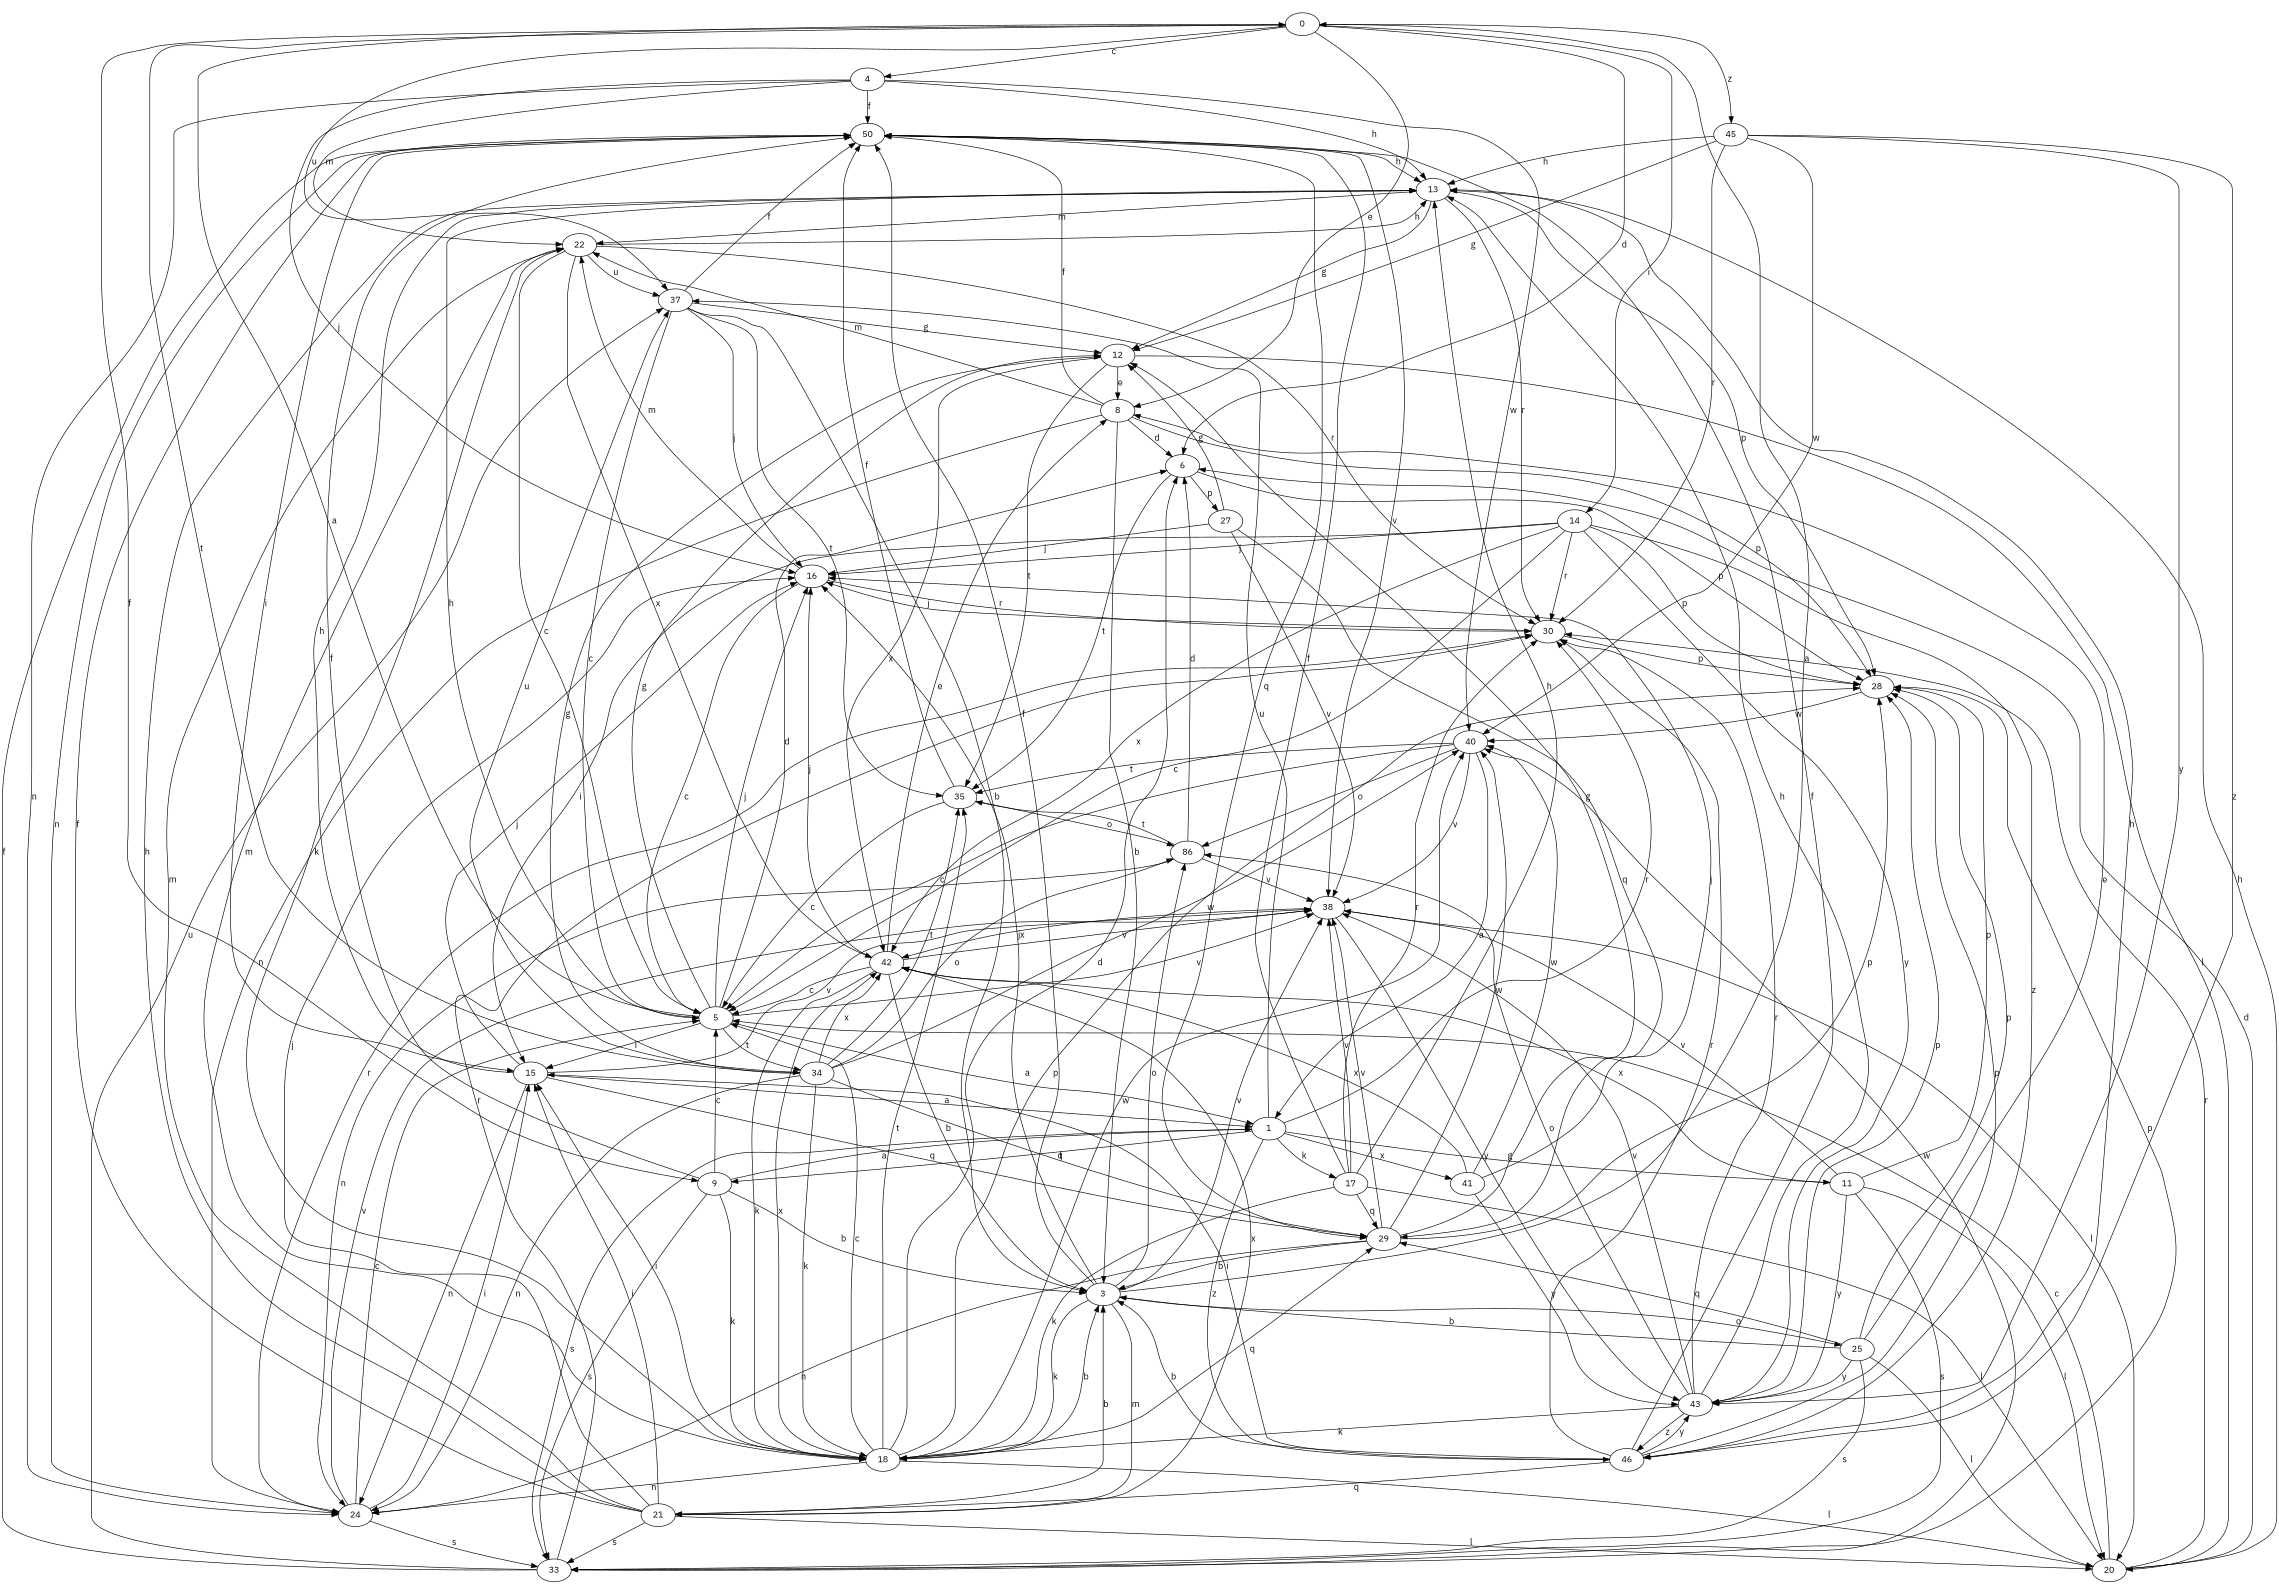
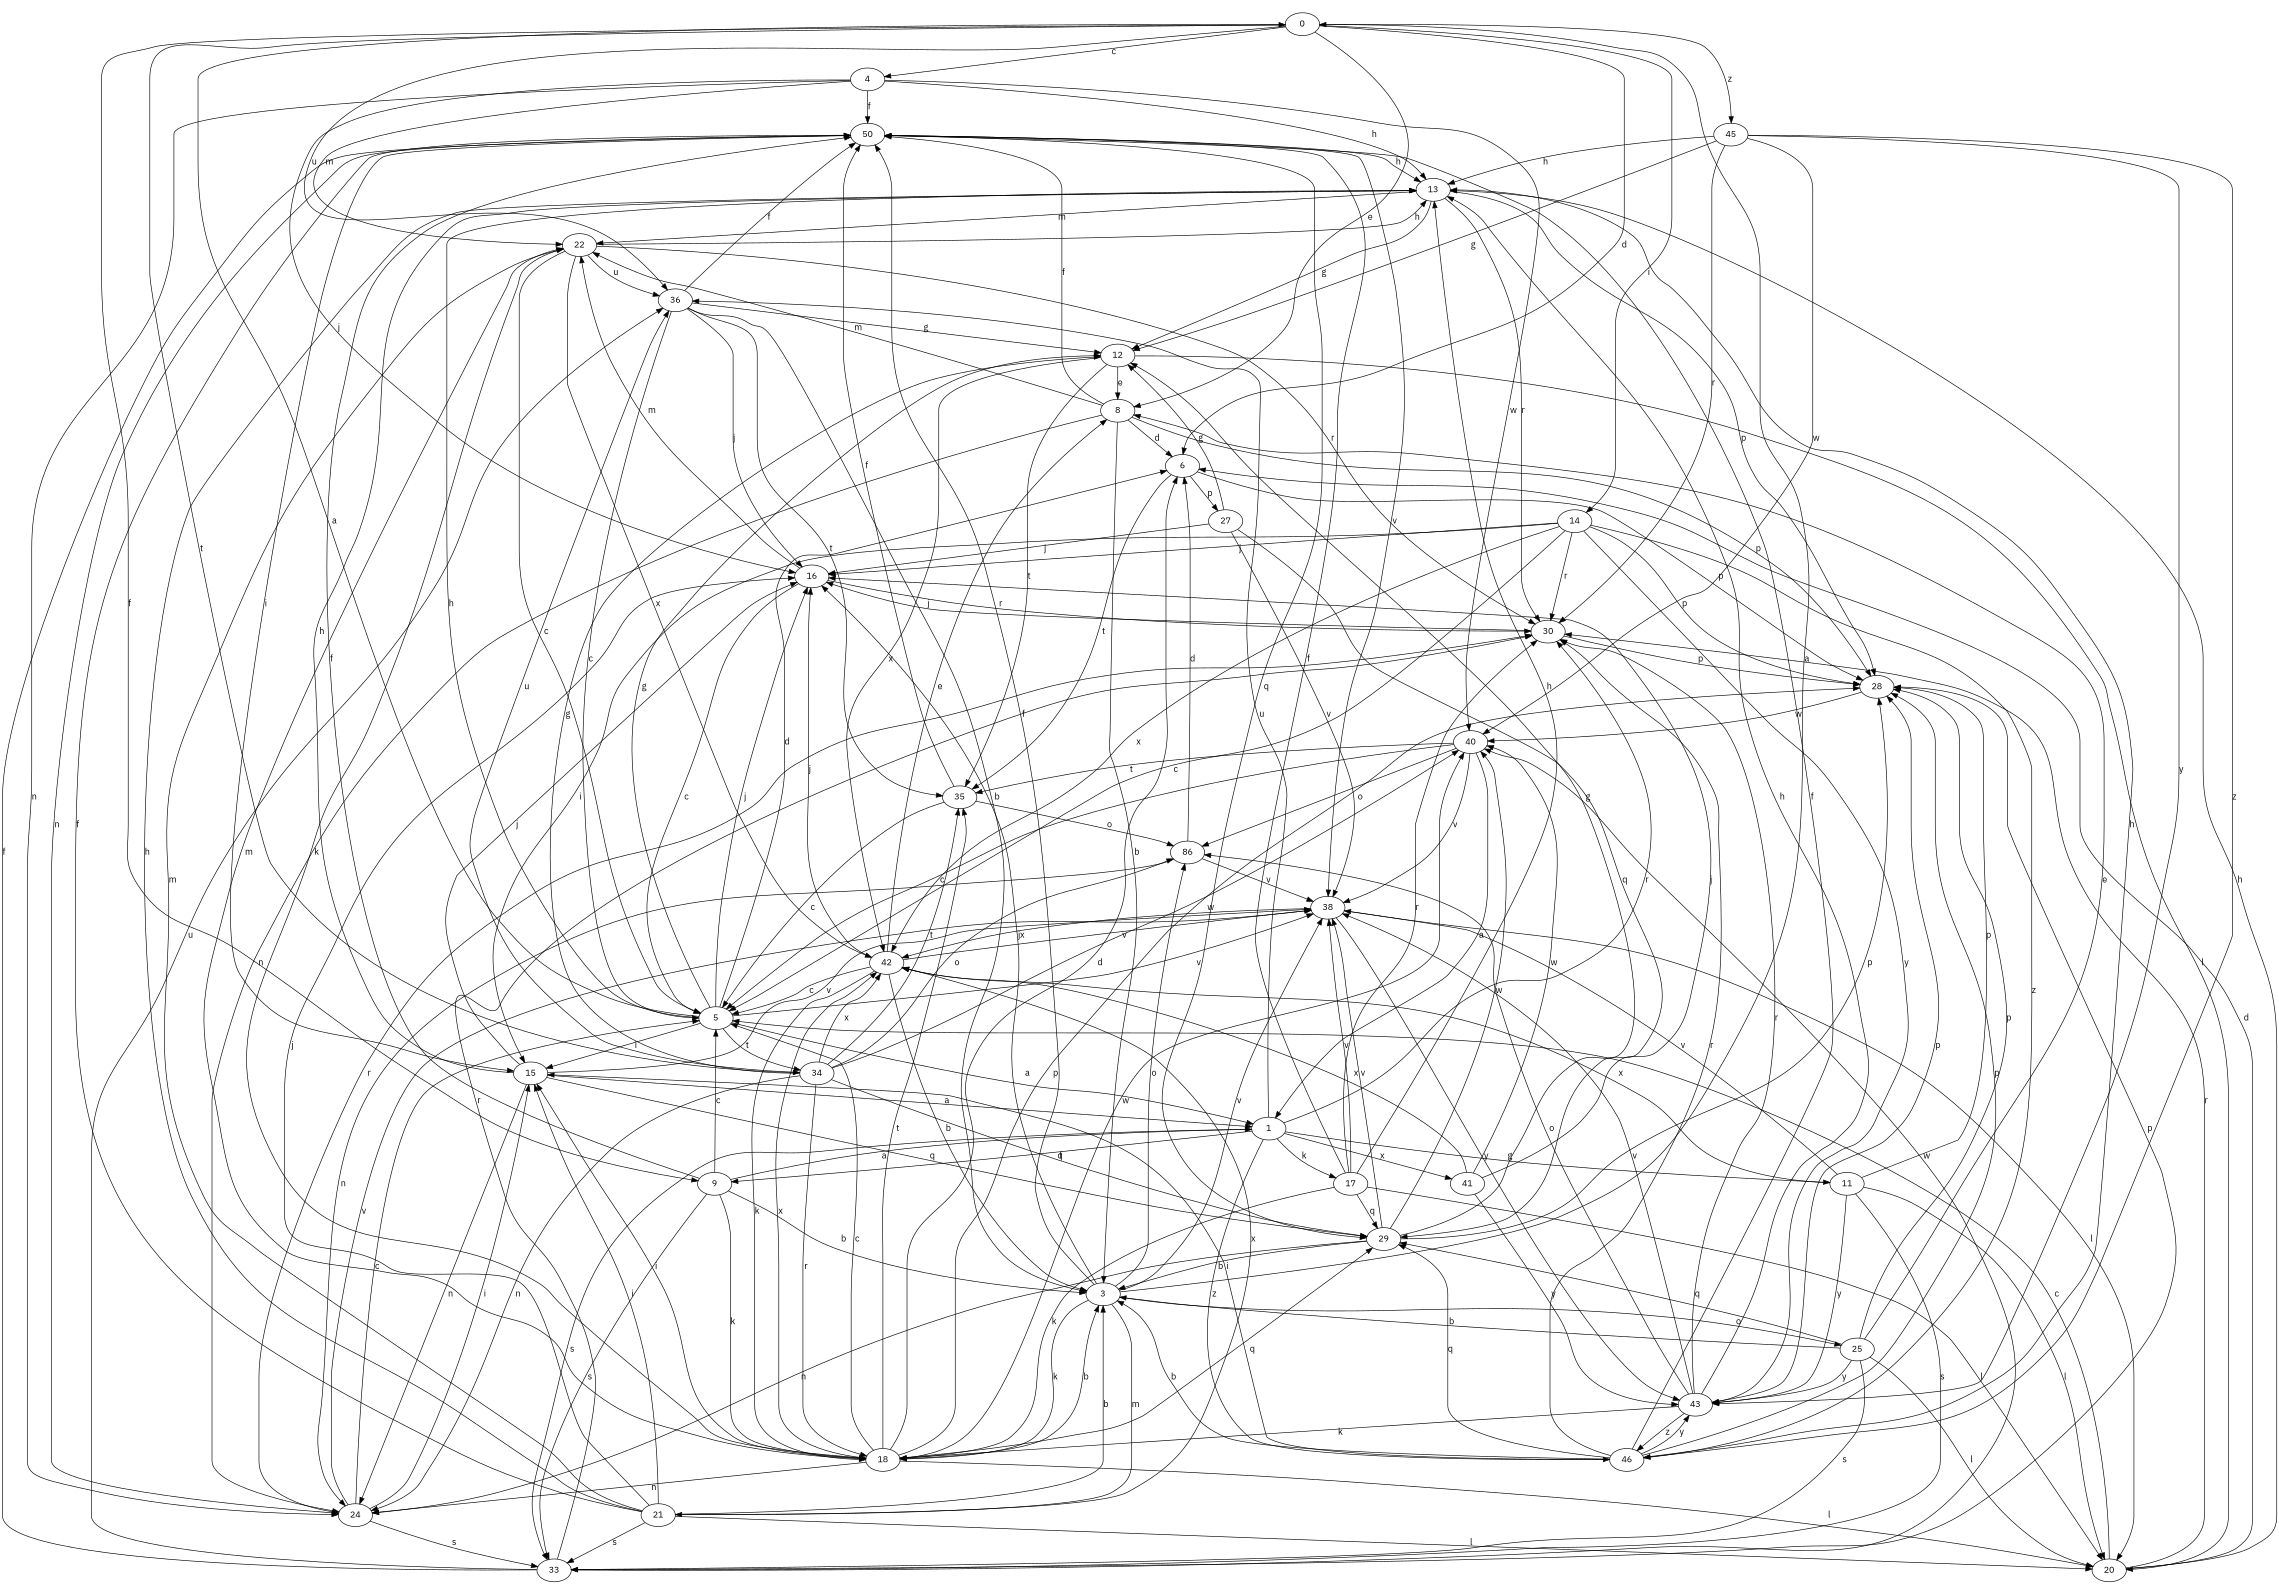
  strict digraph {
    fontname="IBM Plex Sans"
    node [fontname="IBM Plex Sans"]
    edge [fontname="IBM Plex Sans"]
    0
    4
    6
    8
    9
    14
    34
-   37
+   37 [label=36]
    45
    n10 [label=50]
    16
    13
    22
    24
    40
    27
    28
    35
    3
    1
    33
    18
    5
    30
    46
    15
    42
    43
    n29 [label=86]
    12
    29
    11
    17
    41
    38
    20
    21
    25
    0 -> 4 [label=c]
    0 -> 6 [label=d]
    0 -> 8 [label=e]
    0 -> 9 [label=f]
    0 -> 14 [label=i]
    0 -> 34 [label=t]
    0 -> 37 [label=u]
    0 -> 45 [label=z]
    4 -> n10 [label=f]
    4 -> 16 [label=j]
    4 -> 13 [label=h]
    4 -> 22 [label=m]
    4 -> 24 [label=n]
    4 -> 40 [label=w]
    6 -> 27 [label=p]
    6 -> 28 [label=p]
    6 -> 35 [label=t]
    8 -> 6 [label=d]
    8 -> n10 [label=f]
    8 -> 22 [label=m]
    8 -> 24 [label=n]
    8 -> 28 [label=p]
    8 -> 3 [label=b]
    9 -> n10 [label=f]
    9 -> 3 [label=b]
    9 -> 1 [label=a]
    9 -> 33 [label=s]
    9 -> 18 [label=k]
    9 -> 5 [label=c]
    14 -> 16 [label=j]
    14 -> 28 [label=p]
    14 -> 5 [label=c]
    14 -> 30 [label=r]
    14 -> 46 [label=z]
    14 -> 15 [label=i]
    14 -> 42 [label=x]
    14 -> 43 [label=y]
    34 -> 37 [label=u]
    34 -> 24 [label=n]
    34 -> 40 [label=w]
    34 -> 35 [label=t]
-   34 -> 18 [label=k]
+   34 -> 18 [label=r]
    34 -> 42 [label=x]
    34 -> n29 [label=o]
    34 -> 12 [label=g]
    34 -> 29 [label=q]
    37 -> n10 [label=f]
    37 -> 16 [label=j]
    37 -> 35 [label=t]
    37 -> 3 [label=b]
    37 -> 5 [label=c]
    37 -> 12 [label=g]
    45 -> 13 [label=h]
    45 -> 40 [label=w]
    45 -> 30 [label=r]
    45 -> 46 [label=z]
    45 -> 43 [label=y]
    45 -> 12 [label=g]
    n10 -> 13 [label=h]
    n10 -> 24 [label=n]
    n10 -> 15 [label=i]
    n10 -> 29 [label=q]
    n10 -> 38 [label=v]
    16 -> 22 [label=m]
    16 -> 5 [label=c]
    16 -> 30 [label=r]
    13 -> 22 [label=m]
    13 -> 28 [label=p]
    13 -> 30 [label=r]
    13 -> 12 [label=g]
    22 -> 37 [label=u]
    22 -> 13 [label=h]
    22 -> 18 [label=k]
    22 -> 5 [label=c]
    22 -> 30 [label=r]
    22 -> 42 [label=x]
    24 -> 33 [label=s]
    24 -> 5 [label=c]
    24 -> 30 [label=r]
    24 -> 15 [label=i]
    24 -> 38 [label=v]
    40 -> 35 [label=t]
    40 -> 1 [label=a]
    40 -> 5 [label=c]
    40 -> n29 [label=o]
    40 -> 38 [label=v]
    27 -> 16 [label=j]
    27 -> 12 [label=g]
    27 -> 29 [label=q]
    27 -> 38 [label=v]
    28 -> 40 [label=w]
    35 -> n10 [label=f]
    35 -> 5 [label=c]
    35 -> n29 [label=o]
    3 -> 0 [label=a]
    3 -> n10 [label=f]
    3 -> 16 [label=j]
    3 -> 18 [label=k]
    3 -> n29 [label=o]
    3 -> 38 [label=v]
    3 -> 21 [label=m]
    3 -> 25 [label=o]
    1 -> 9 [label=f]
    1 -> 37 [label=u]
    1 -> 33 [label=s]
    1 -> 30 [label=r]
    1 -> 46 [label=z]
    1 -> 11 [label=g]
    1 -> 17 [label=k]
    1 -> 41 [label=x]
    33 -> 37 [label=u]
    33 -> n10 [label=f]
    33 -> 40 [label=w]
    33 -> 28 [label=p]
    33 -> 30 [label=r]
    18 -> 6 [label=d]
    18 -> 22 [label=m]
    18 -> 24 [label=n]
    18 -> 40 [label=w]
    18 -> 28 [label=p]
    18 -> 35 [label=t]
    18 -> 3 [label=b]
    18 -> 5 [label=c]
    18 -> 15 [label=i]
    18 -> 42 [label=x]
    18 -> 29 [label=q]
    18 -> 20 [label=l]
    5 -> 0 [label=a]
    5 -> 6 [label=d]
    5 -> 34 [label=t]
    5 -> 16 [label=j]
    5 -> 13 [label=h]
    5 -> 1 [label=a]
    5 -> 15 [label=i]
    5 -> 12 [label=g]
    5 -> 38 [label=v]
    30 -> 16 [label=j]
    30 -> 28 [label=p]
    46 -> n10 [label=f]
    46 -> 13 [label=h]
    46 -> 28 [label=p]
    46 -> 3 [label=b]
    46 -> 30 [label=r]
    46 -> 15 [label=i]
    46 -> 43 [label=y]
-   46 -> 21 [label=q]
+   46 -> 29 [label=q]
    15 -> 16 [label=j]
    15 -> 13 [label=h]
    15 -> 24 [label=n]
    15 -> 1 [label=a]
    15 -> 29 [label=q]
    15 -> 38 [label=v]
    42 -> 8 [label=e]
    42 -> 16 [label=j]
    42 -> 3 [label=b]
    42 -> 18 [label=k]
    42 -> 5 [label=c]
    42 -> 38 [label=v]
    43 -> 13 [label=h]
    43 -> 28 [label=p]
    43 -> 18 [label=k]
    43 -> 30 [label=r]
    43 -> 46 [label=z]
    43 -> n29 [label=o]
    43 -> 38 [label=v]
    n29 -> 6 [label=d]
    n29 -> 24 [label=n]
-   n29 -> 35 [label=t]
    n29 -> 38 [label=v]
    12 -> 8 [label=e]
    12 -> 35 [label=t]
    12 -> 42 [label=x]
    12 -> 20 [label=l]
    29 -> 24 [label=n]
    29 -> 40 [label=w]
    29 -> 28 [label=p]
    29 -> 3 [label=b]
    29 -> 12 [label=g]
    29 -> 38 [label=v]
    11 -> 28 [label=p]
    11 -> 33 [label=s]
    11 -> 42 [label=x]
    11 -> 43 [label=y]
    11 -> 38 [label=v]
    11 -> 20 [label=l]
    17 -> n10 [label=f]
    17 -> 13 [label=h]
    17 -> 18 [label=k]
    17 -> 30 [label=r]
    17 -> 29 [label=q]
    17 -> 38 [label=v]
    17 -> 20 [label=l]
    41 -> 16 [label=j]
    41 -> 40 [label=w]
    41 -> 42 [label=x]
    41 -> 43 [label=y]
    38 -> 42 [label=x]
    38 -> 43 [label=y]
    38 -> 20 [label=l]
    20 -> 6 [label=d]
    20 -> 13 [label=h]
    20 -> 5 [label=c]
    20 -> 30 [label=r]
    21 -> n10 [label=f]
    21 -> 16 [label=j]
    21 -> 13 [label=h]
    21 -> 22 [label=m]
    21 -> 3 [label=b]
    21 -> 33 [label=s]
    21 -> 15 [label=i]
    21 -> 42 [label=x]
    21 -> 20 [label=l]
    25 -> 8 [label=e]
    25 -> 28 [label=p]
    25 -> 3 [label=b]
    25 -> 33 [label=s]
    25 -> 43 [label=y]
    25 -> 29 [label=q]
    25 -> 20 [label=l]
  }
